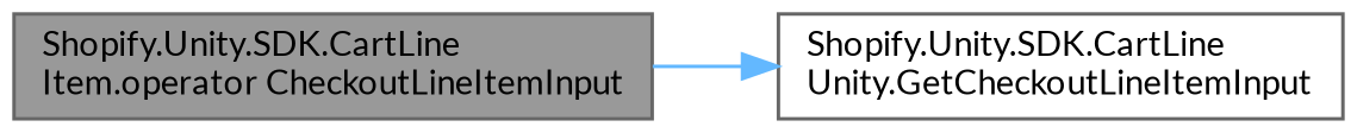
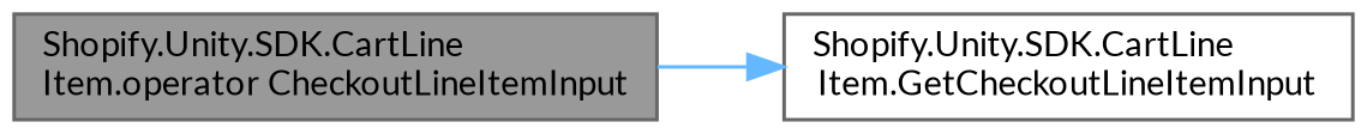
  digraph {
    rankdir=LR
    fontname=Lato
    node [fontname=Lato fontsize=10 shape=box style=filled]
    n1 [color=gray40 fillcolor=grey60 fontcolor=black height=0.2 label="Shopify.Unity.SDK.CartLine\lItem.operator CheckoutLineItemInput" width=0.4]
-   n2 [color=grey40 fillcolor=white height=0.2 label="Shopify.Unity.SDK.CartLine\lUnity.GetCheckoutLineItemInput" width=0.4]
+   n2 [color=grey40 fillcolor=white height=0.2 label="Shopify.Unity.SDK.CartLine\lItem.GetCheckoutLineItemInput" width=0.4]
    n1 -> n2 [color=steelblue1 fontname=Lato fontsize=10 labelfontname=Helvetica labelfontsize=10 style=solid]
  }
